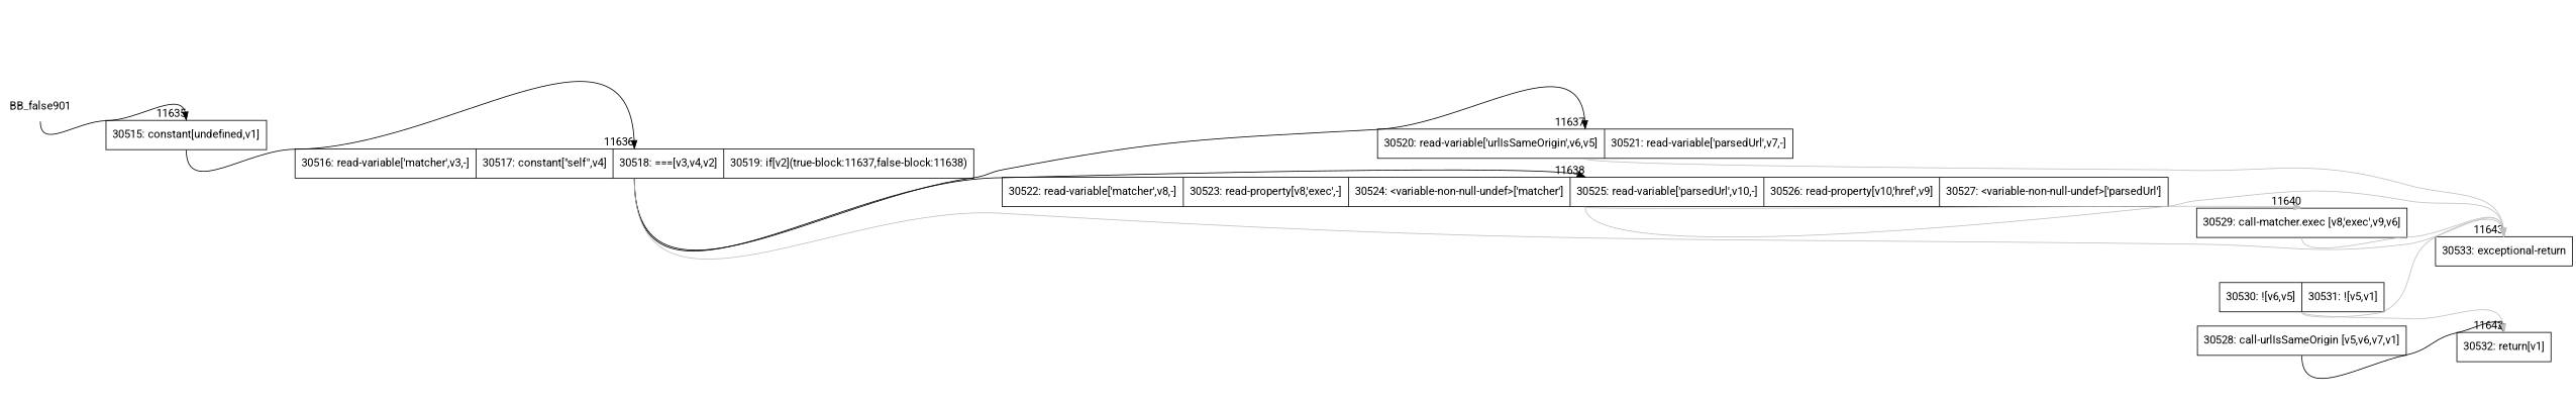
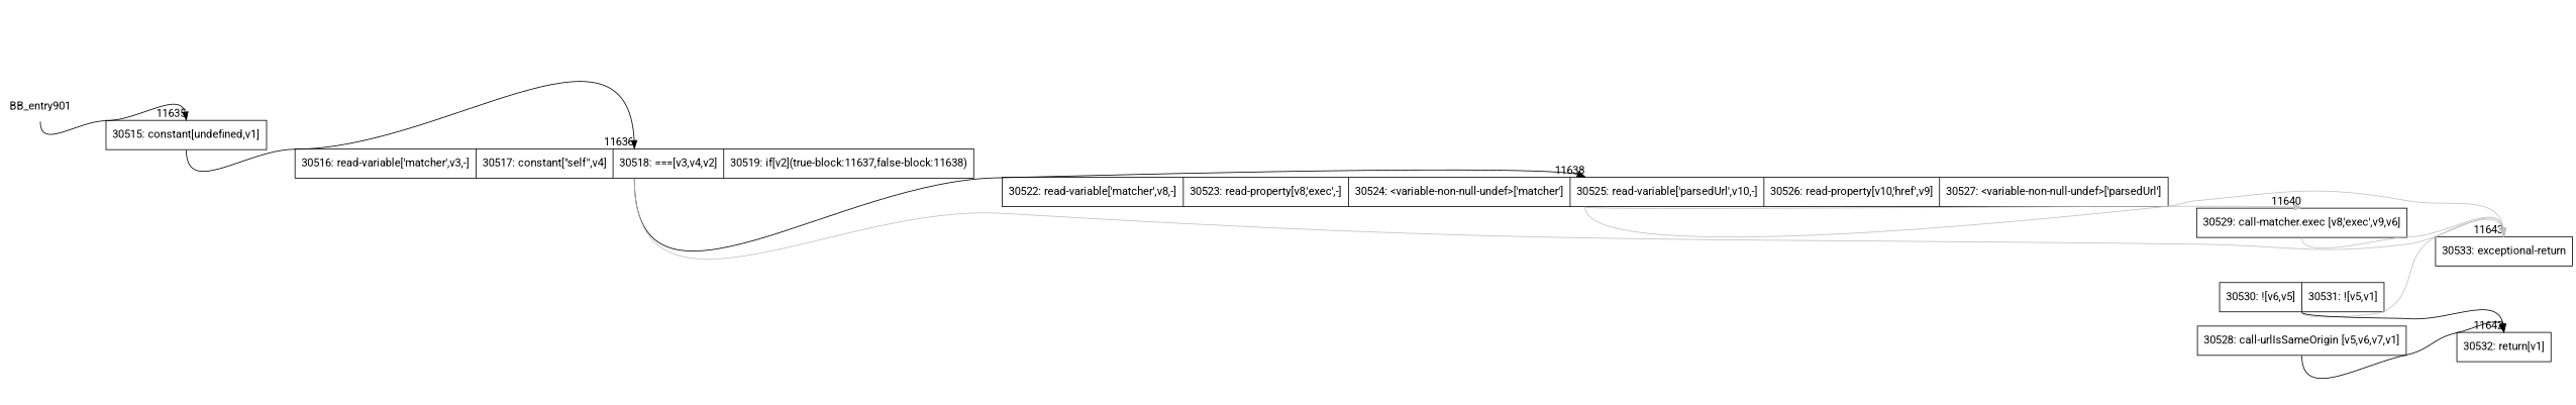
  digraph {
    fontname=Roboto
    rankdir=LR
    node [fontname=Roboto shape=record]
    edge [fontname=Roboto headport=n tailport=s]
-   BB_entry901 [shape=none label=BB_false901]
+   BB_entry901 [shape=none]
    n2 [label="{30515: constant[undefined,v1]}"]
    n3 [label="{30516: read-variable['matcher',v3,-]|30517: constant[\"self\",v4]|30518: ===[v3,v4,v2]|30519: if[v2](true-block:11637,false-block:11638)}"]
-   n4 [label="{30520: read-variable['urlIsSameOrigin',v6,v5]|30521: read-variable['parsedUrl',v7,-]}"]
    n5 [label="{30522: read-variable['matcher',v8,-]|30523: read-property[v8,'exec',-]|30524: \<variable-non-null-undef\>['matcher']|30525: read-variable['parsedUrl',v10,-]|30526: read-property[v10,'href',v9]|30527: \<variable-non-null-undef\>['parsedUrl']}"]
    n6 [label="{30533: exceptional-return}"]
    n7 [label="{30529: call-matcher.exec [v8,'exec',v9,v6]}"]
    n8 [label="{30528: call-urlIsSameOrigin [v5,v6,v7,v1]}"]
    n9 [label="{30532: return[v1]}"]
    n10 [label="{30530: ![v6,v5]|30531: ![v5,v1]}"]
    BB_entry901 -> n2 [headlabel="    11635"]
    n2 -> n3 [headlabel="      11636"]
-   n3 -> n4 [headlabel="      11637"]
    n3 -> n5 [headlabel="      11638"]
    n3 -> n6 [color=gray headlabel="      11643"]
-   n4 -> n6 [color=gray]
    n5 -> n6 [color=gray]
    n5 -> n7 [color=gray headlabel="      11640"]
    n7 -> n6 [color=gray]
    n8 -> n9 [headlabel="      11642"]
    n10 -> n6 [color=gray]
-   n10 -> n9 [color=gray]
+   n10 -> n9
  }
